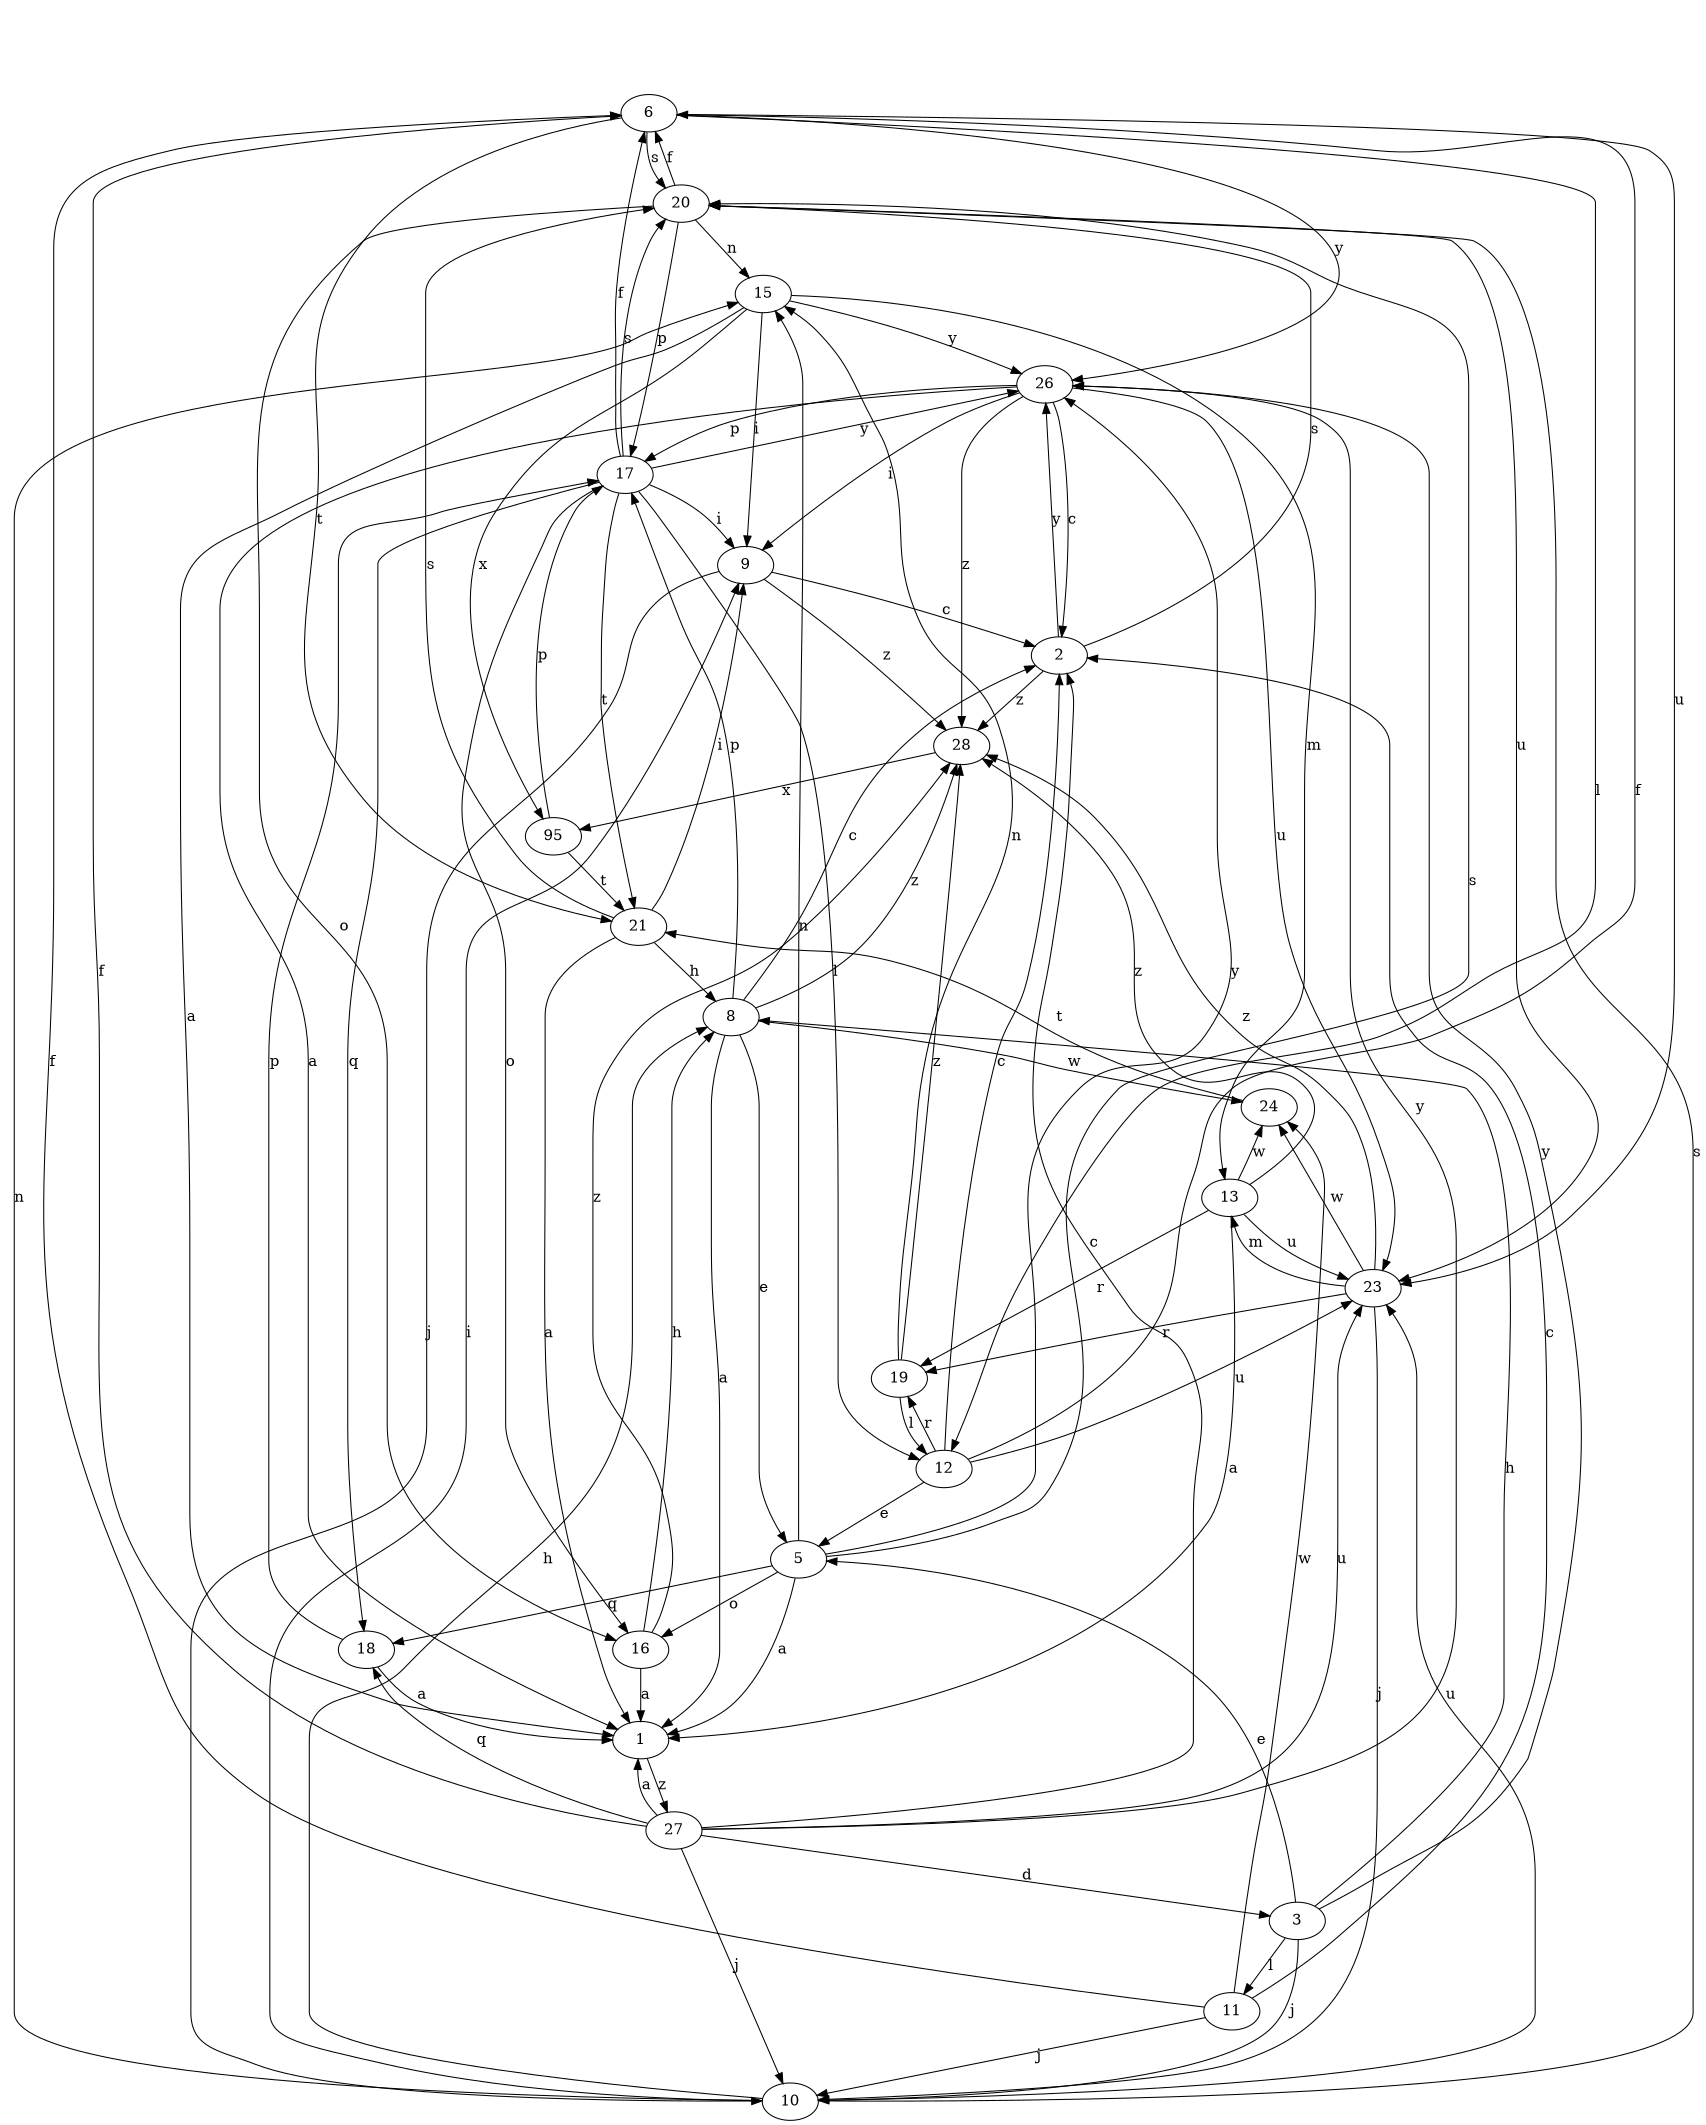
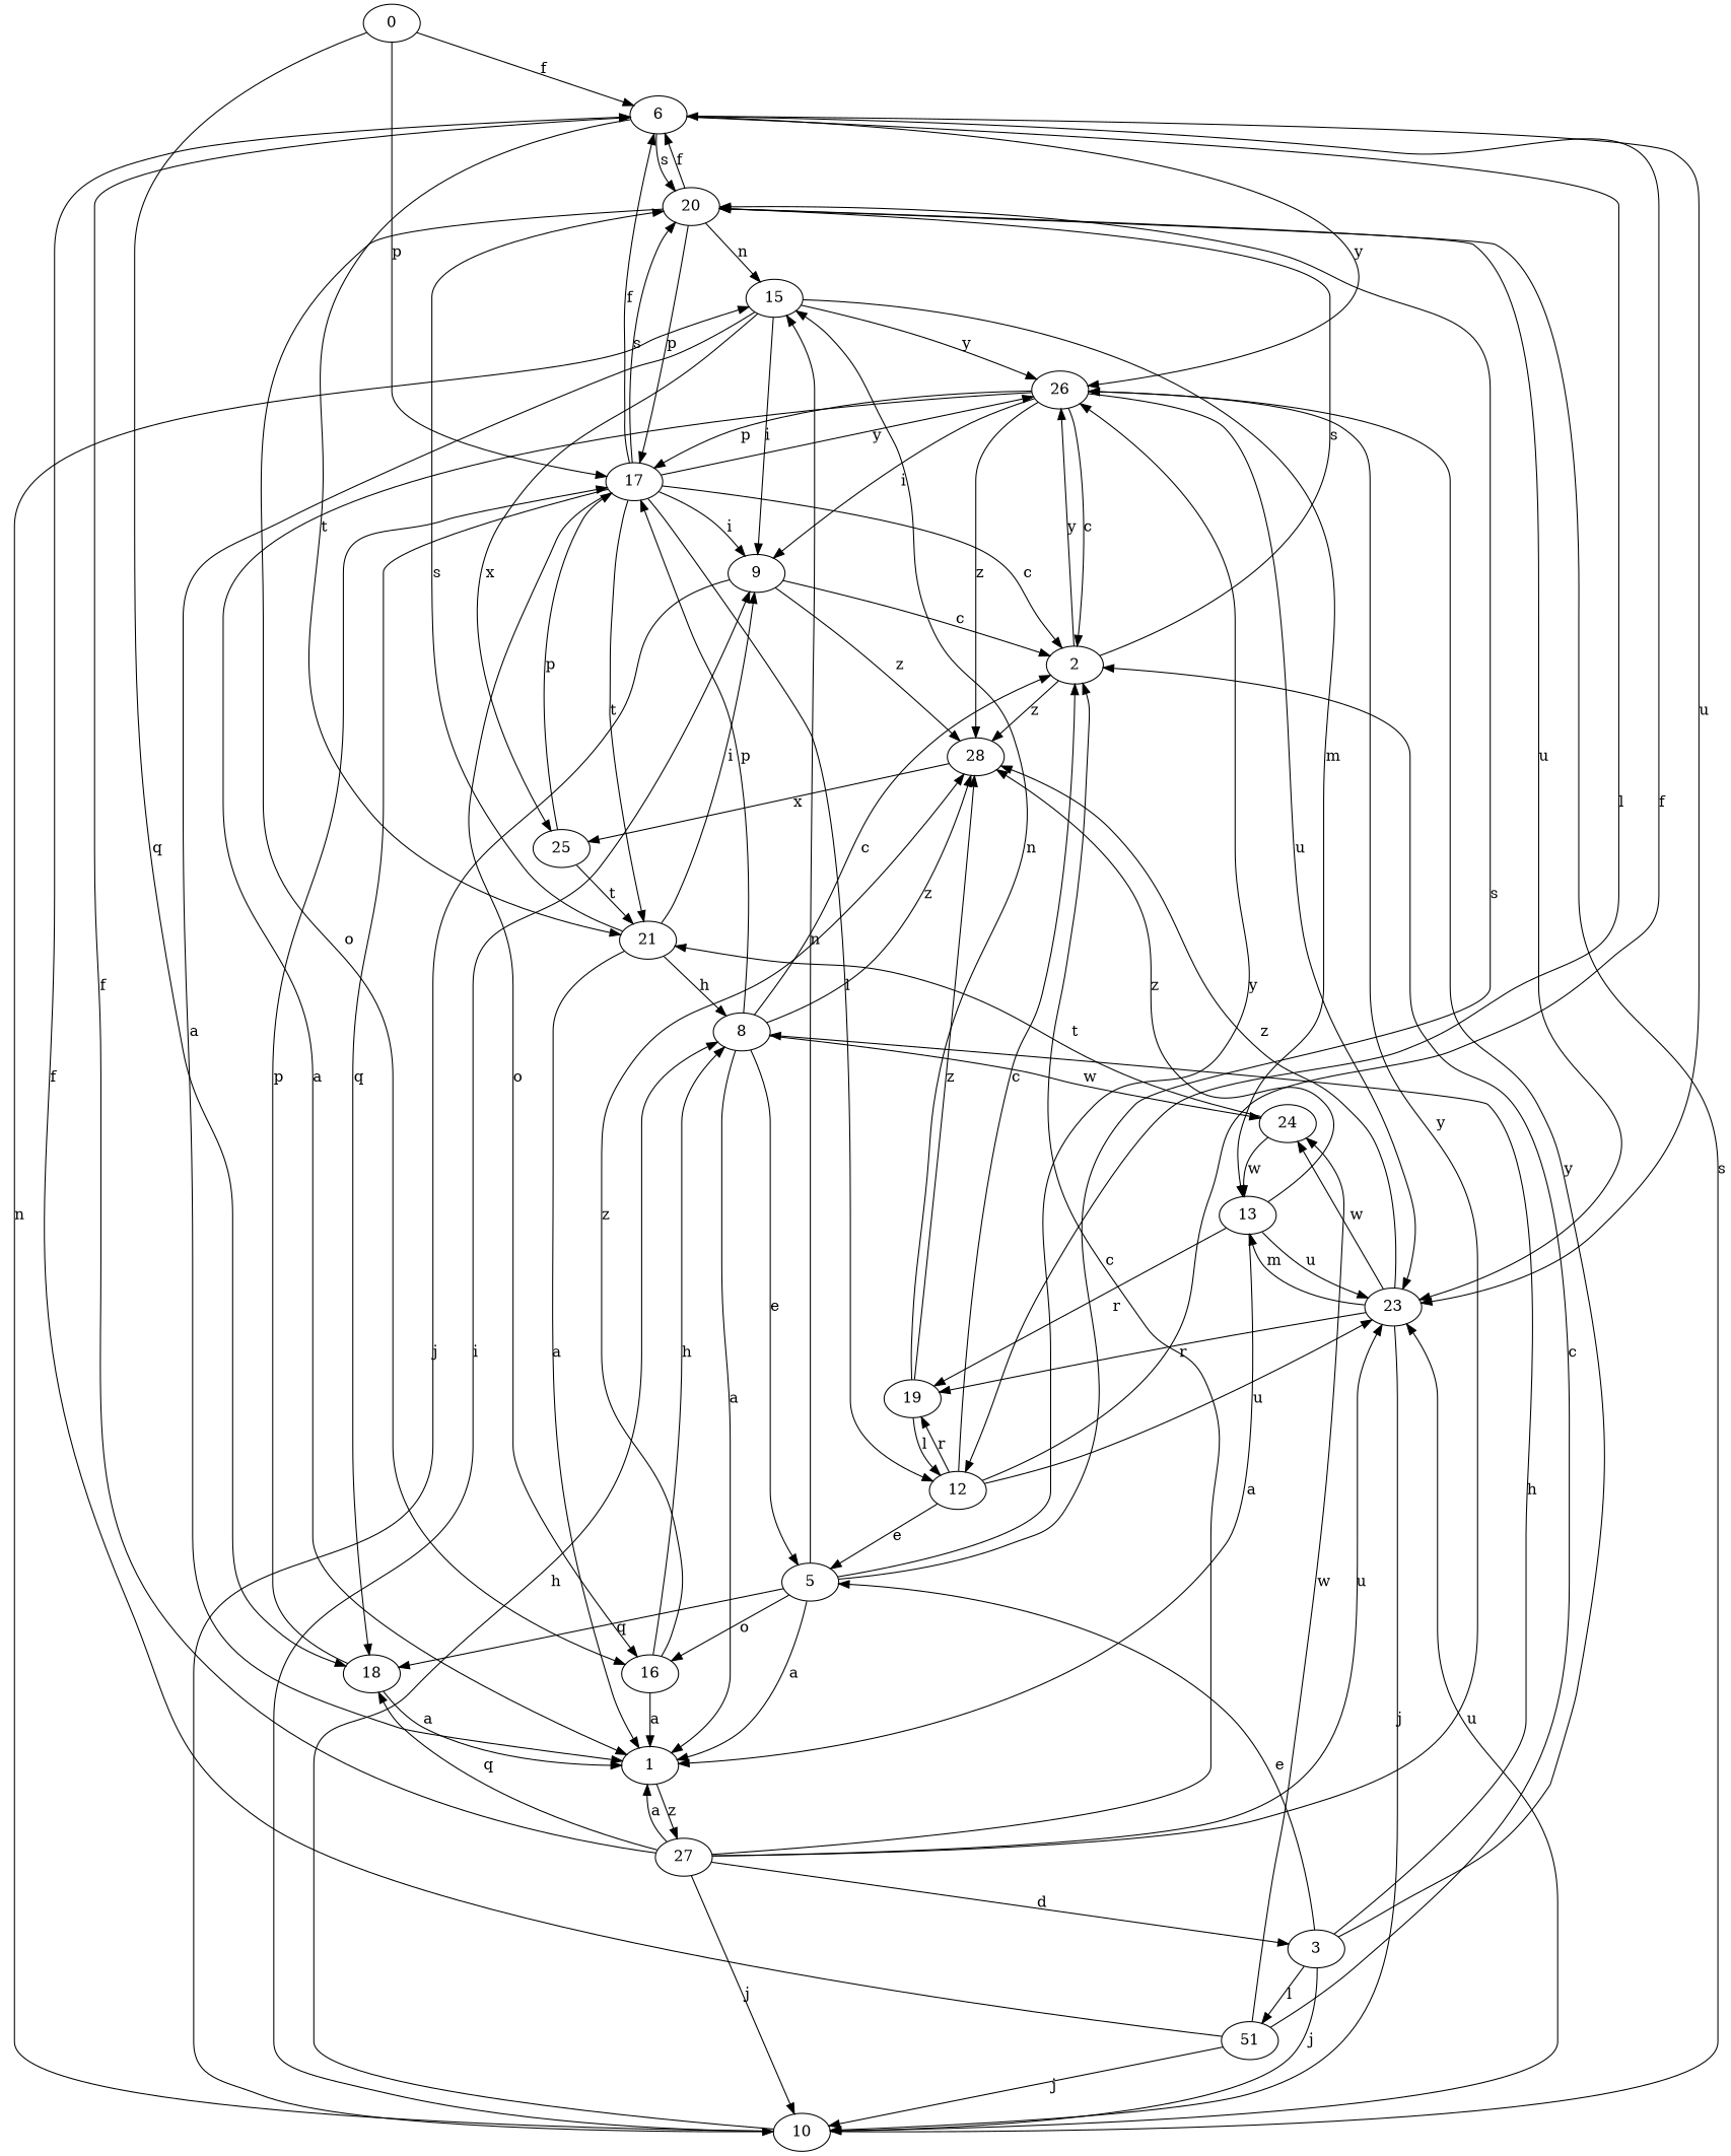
  strict digraph {
+   0
    6
    17
    18
    20
    26
    12
    21
    23
    2
    16
    9
    1
    27
    3
    10
    28
    15
-   25 [label=95]
+   25
    5
    8
-   11
+   11 [label=51]
    24
    13
    19
+   0 -> 6 [label=f]
+   0 -> 17 [label=p]
+   0 -> 18 [label=q]
    6 -> 20 [label=s]
    6 -> 26 [label=y]
    6 -> 12 [label=l]
    6 -> 21 [label=t]
    6 -> 23 [label=u]
    17 -> 6 [label=f]
    17 -> 18 [label=q]
    17 -> 20 [label=s]
    17 -> 26 [label=y]
    17 -> 12 [label=l]
    17 -> 21 [label=t]
+   17 -> 2 [label=c]
    17 -> 16 [label=o]
    17 -> 9 [label=i]
    18 -> 17 [label=p]
    18 -> 1 [label=a]
    20 -> 6 [label=f]
    20 -> 17 [label=p]
    20 -> 23 [label=u]
    20 -> 16 [label=o]
    20 -> 15 [label=n]
    26 -> 17 [label=p]
    26 -> 23 [label=u]
    26 -> 2 [label=c]
    26 -> 9 [label=i]
    26 -> 1 [label=a]
    26 -> 28 [label=z]
    12 -> 6 [label=f]
    12 -> 23 [label=u]
    12 -> 2 [label=c]
    12 -> 5 [label=e]
    12 -> 19 [label=r]
    21 -> 20 [label=s]
    21 -> 9 [label=i]
    21 -> 1 [label=a]
    21 -> 8 [label=h]
    23 -> 10 [label=j]
    23 -> 28 [label=z]
    23 -> 24 [label=w]
    23 -> 13 [label=m]
    23 -> 19 [label=r]
    2 -> 20 [label=s]
    2 -> 26 [label=y]
    2 -> 28 [label=z]
    16 -> 1 [label=a]
    16 -> 28 [label=z]
    16 -> 8 [label=h]
    9 -> 2 [label=c]
    9 -> 10 [label=j]
    9 -> 28 [label=z]
    1 -> 27 [label=z]
    27 -> 6 [label=f]
    27 -> 18 [label=q]
    27 -> 26 [label=y]
    27 -> 23 [label=u]
    27 -> 2 [label=c]
    27 -> 1 [label=a]
    27 -> 3 [label=d]
    27 -> 10 [label=j]
    3 -> 26 [label=y]
    3 -> 10 [label=j]
    3 -> 5 [label=e]
    3 -> 8 [label=h]
    3 -> 11 [label=l]
    10 -> 20 [label=s]
    10 -> 23 [label=u]
    10 -> 9 [label=i]
    10 -> 15 [label=n]
    10 -> 8 [label=h]
    28 -> 25 [label=x]
    15 -> 26 [label=y]
    15 -> 9 [label=i]
    15 -> 1 [label=a]
    15 -> 25 [label=x]
    15 -> 13 [label=m]
    25 -> 17 [label=p]
    25 -> 21 [label=t]
    5 -> 18 [label=q]
    5 -> 20 [label=s]
    5 -> 26 [label=y]
    5 -> 16 [label=o]
    5 -> 1 [label=a]
    5 -> 15 [label=n]
    8 -> 17 [label=p]
    8 -> 2 [label=c]
    8 -> 1 [label=a]
    8 -> 28 [label=z]
    8 -> 5 [label=e]
    8 -> 24 [label=w]
    11 -> 6 [label=f]
    11 -> 2 [label=c]
    11 -> 10 [label=j]
    11 -> 24 [label=w]
    24 -> 21 [label=t]
    13 -> 23 [label=u]
    13 -> 1 [label=a]
    13 -> 28 [label=z]
-   13 -> 24 [label=w]
+   24 -> 13 [label=w]
    13 -> 19 [label=r]
    19 -> 12 [label=l]
    19 -> 28 [label=z]
    19 -> 15 [label=n]
  }
